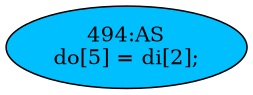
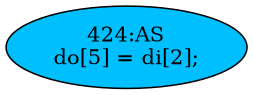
  strict digraph {
-   n1 [ast="<pyverilog.vparser.ast.Assign object at 0x7f44f6bb6ad0>" def_var="['do']" fillcolor=deepskyblue label="494:AS\ndo[5] = di[2];" statements="[]" style=filled typ=Assign use_var="['di']"]
+   n1 [ast="<pyverilog.vparser.ast.Assign object at 0x7f44f6bb6ad0>" def_var="['do']" fillcolor=deepskyblue label="424:AS\ndo[5] = di[2];" statements="[]" style=filled typ=Assign use_var="['di']"]
  }
